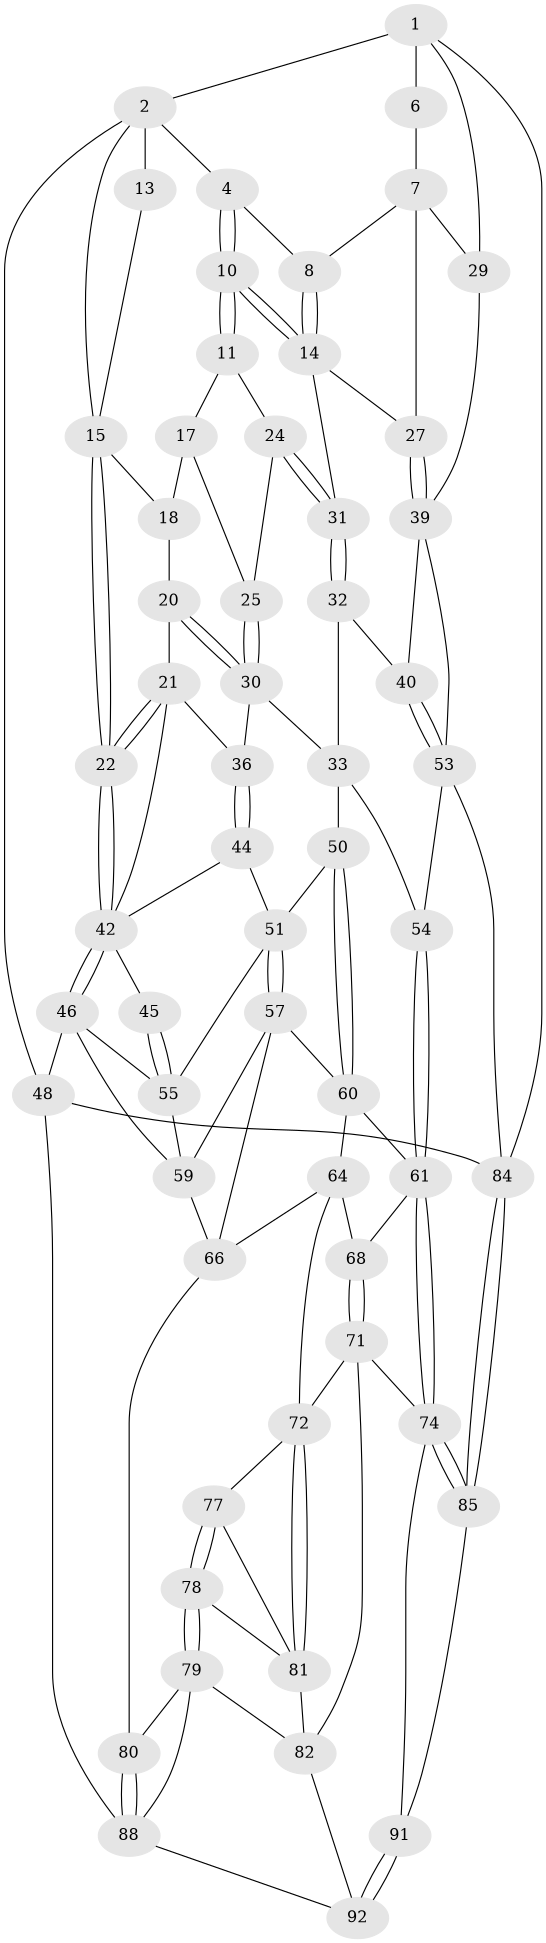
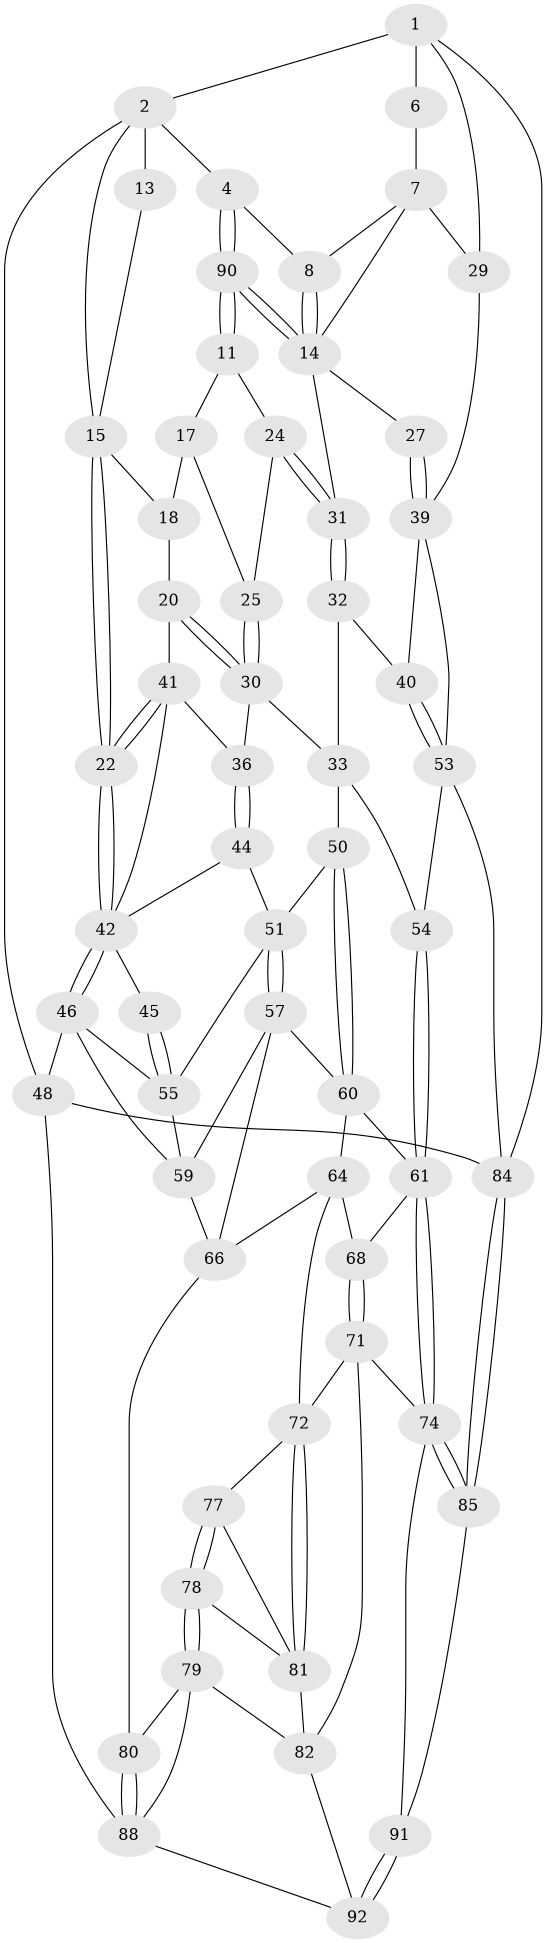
  graph {
    node [color=gray90 style=filled]
    1 [super="+9"]
    2 [super="+3"]
    6
    29
    84 [super="+94"]
    4 [super="+5"]
    13
    15 [super="+16"]
    48 [super="+89"]
    7 [super="+26"]
    39 [super="+41"]
    85
    8
-   10
+   10 [label=90]
    18 [super="+19"]
    22
    88 [super="+90"]
    14 [super="+28"]
    11 [super="+12"]
    27
    31 [super="+35"]
    17 [super="+23"]
    24
    25
    32 [super="+38"]
    20
    42 [super="+43"]
    30 [super="+34"]
-   21 [super="+37"]
+   21 [super="+37" label=41]
    36
    33 [super="+49"]
    44
    45
    46 [super="+47"]
    40
    53 [super="+67"]
    50
    54
    51 [super="+52"]
    60 [super="+63"]
    61 [super="+62"]
    55 [super="+56"]
    59 [super="+69"]
    57 [super="+58"]
    66 [super="+70"]
    92
    64 [super="+65"]
    68
    74 [super="+75"]
    80
    72 [super="+73"]
    71 [super="+76"]
    91 [super="+93"]
    77
    81 [super="+83"]
    82 [super="+86"]
    78
    79 [super="+87"]
    1 -- 2
    1 -- 6 [weight=2]
    1 -- 29
    1 -- 84
    2 -- 4
    2 -- 13
    2 -- 15
    2 -- 48
    6 -- 7
    29 -- 39
    84 -- 85
    84 -- 85
    4 -- 8
    4 -- 10
    4 -- 10
    13 -- 15
    15 -- 18
    15 -- 22
    15 -- 22
    48 -- 84
    48 -- 88
    7 -- 29
    7 -- 8
-   7 -- 27
+   7 -- 14
    39 -- 40
    39 -- 53
    85 -- 91
    8 -- 14
    8 -- 14
    10 -- 14
    10 -- 14
    10 -- 11
    10 -- 11
    18 -- 20
    22 -- 42
    22 -- 42
    88 -- 92
    14 -- 27
    14 -- 31
    11 -- 17
    11 -- 24
    27 -- 39
    27 -- 39
    31 -- 32 [weight=2]
    31 -- 32
    17 -- 18 [weight=2]
    17 -- 25
    24 -- 31
    24 -- 31
    24 -- 25
    25 -- 30
    25 -- 30
    32 -- 33
    32 -- 40
    20 -- 30
    20 -- 30
    20 -- 21
    42 -- 45
    42 -- 46
    42 -- 46
    30 -- 36
    30 -- 33
    21 -- 22
    21 -- 22
    21 -- 42
    21 -- 36
    36 -- 44
    36 -- 44
    33 -- 50
    33 -- 54
    44 -- 42
    44 -- 51
    45 -- 55
    45 -- 55
    46 -- 48
    46 -- 55
    46 -- 59
    40 -- 53
    40 -- 53
    53 -- 84
    53 -- 54
    50 -- 51
    50 -- 60
    50 -- 60
    54 -- 61
    54 -- 61
    51 -- 55
    51 -- 57
    51 -- 57
    60 -- 61
    60 -- 64
    61 -- 68
    61 -- 74
    61 -- 74
    55 -- 59
    59 -- 66
    57 -- 60
    57 -- 59
    57 -- 66
    66 -- 80
    64 -- 66
    64 -- 68
    64 -- 72
    68 -- 71
    68 -- 71
    74 -- 85
    74 -- 85
    74 -- 91
    80 -- 88
    80 -- 88
    72 -- 77
    72 -- 81
    72 -- 81
    71 -- 74
    71 -- 72
    71 -- 82
    91 -- 92
    91 -- 92
    77 -- 81
    77 -- 78
    77 -- 78
    81 -- 82
    82 -- 92
    78 -- 81
    78 -- 79
    78 -- 79
    79 -- 88
    79 -- 80
    79 -- 82
  }
